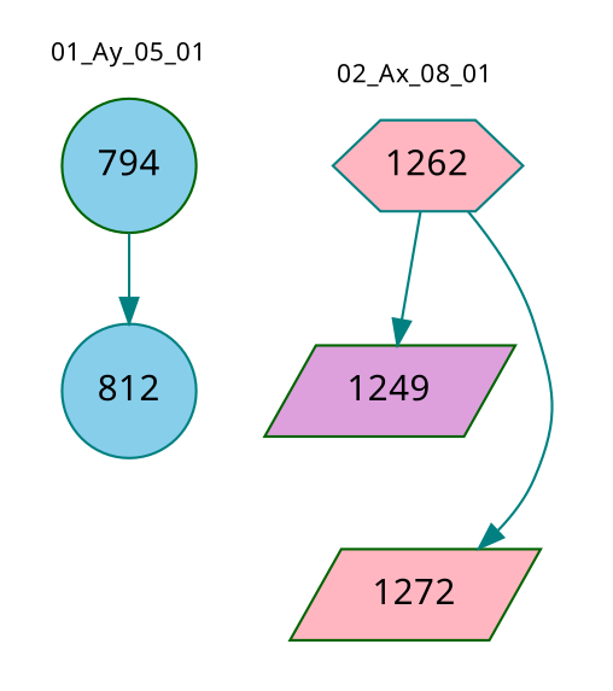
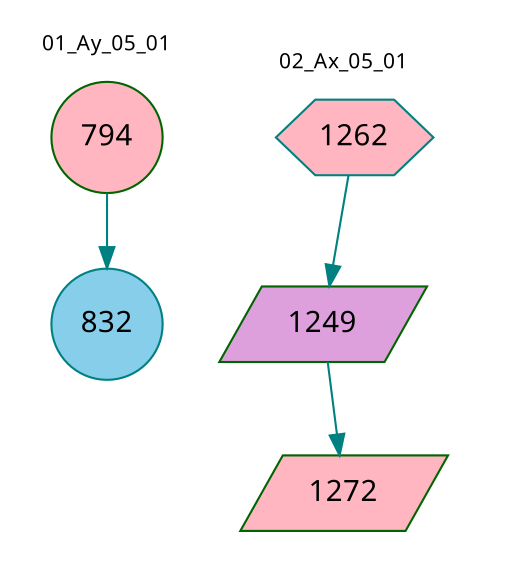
  digraph {
    fontname="Noto Sans"
    node [color=darkgreen fillcolor=skyblue fontname="Noto Sans" shape=circle style=filled]
    edge [color=teal fontname="Noto Sans"]
-   n1 [label=794]
-   n2 [color=teal label=812]
+   n1 [fillcolor=lightpink label=794]
+   n2 [color=teal label=832]
    n3 [color=teal fillcolor=lightpink label=1262 shape=hexagon]
    n4 [fillcolor=plum label=1249 shape=parallelogram]
    n5 [fillcolor=lightpink label=1272 shape=parallelogram]
    subgraph cluster_1 {
      color=white
      fontsize=10
      label="01_Ay_05_01"
      n1
      n2
    }
    subgraph cluster_2 {
      color=white
      fontsize=10
-     label="02_Ax_08_01"
+     label="02_Ax_05_01"
      n3
      n4
      n5
    }
    n1 -> n2
    n3 -> n4
-   n3 -> n5
+   n4 -> n5
  }
